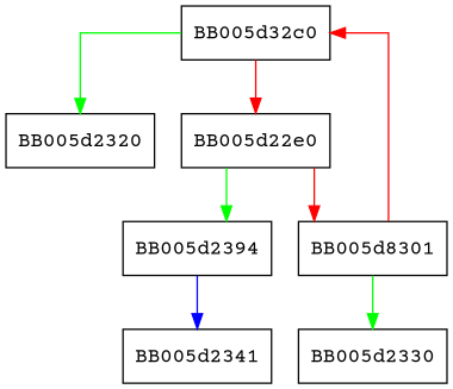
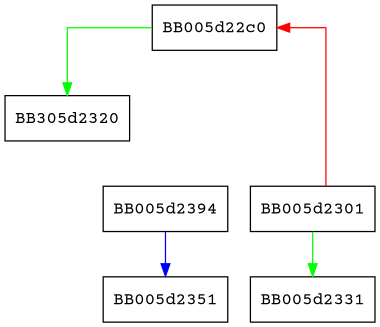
  digraph {
    fontname="Courier Prime"
    splines=ortho
    node [fontname="Courier Prime" shape=box]
    edge [color=green fontname="Courier Prime"]
-   BB005d22c0 [label=BB005d32c0]
-   BB005d2320
-   BB005d22e0
+   BB005d22c0
+   BB005d2320 [label=BB305d2320]
    n4 [label=BB005d2394]
-   BB005d2301 [label=BB005d8301]
-   BB005d2341
-   BB005d2330
+   BB005d2301
+   BB005d2341 [label=BB005d2351]
+   BB005d2330 [label=BB005d2331]
    BB005d22c0 -> BB005d2320
-   BB005d22c0 -> BB005d22e0 [color=red]
-   BB005d22e0 -> n4
-   BB005d22e0 -> BB005d2301 [color=red]
    n4 -> BB005d2341 [color=blue]
    BB005d2301 -> BB005d22c0 [color=red]
    BB005d2301 -> BB005d2330
  }
